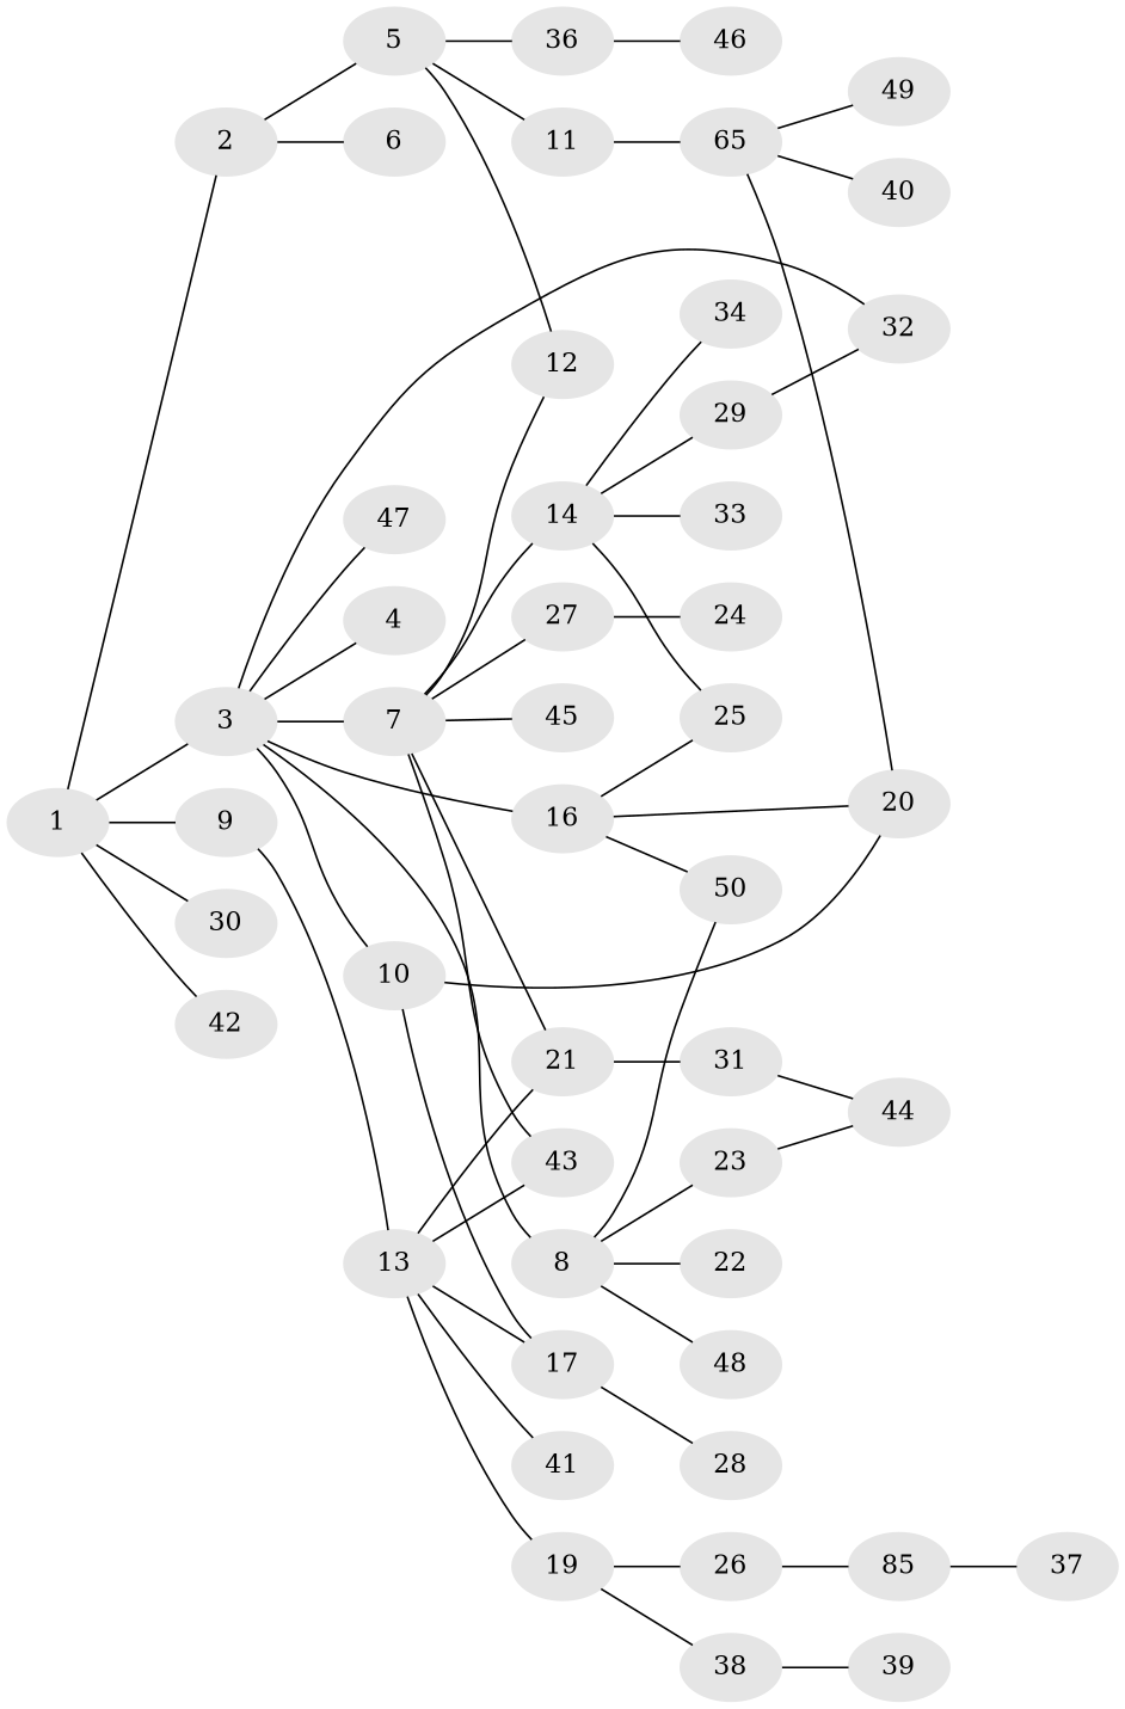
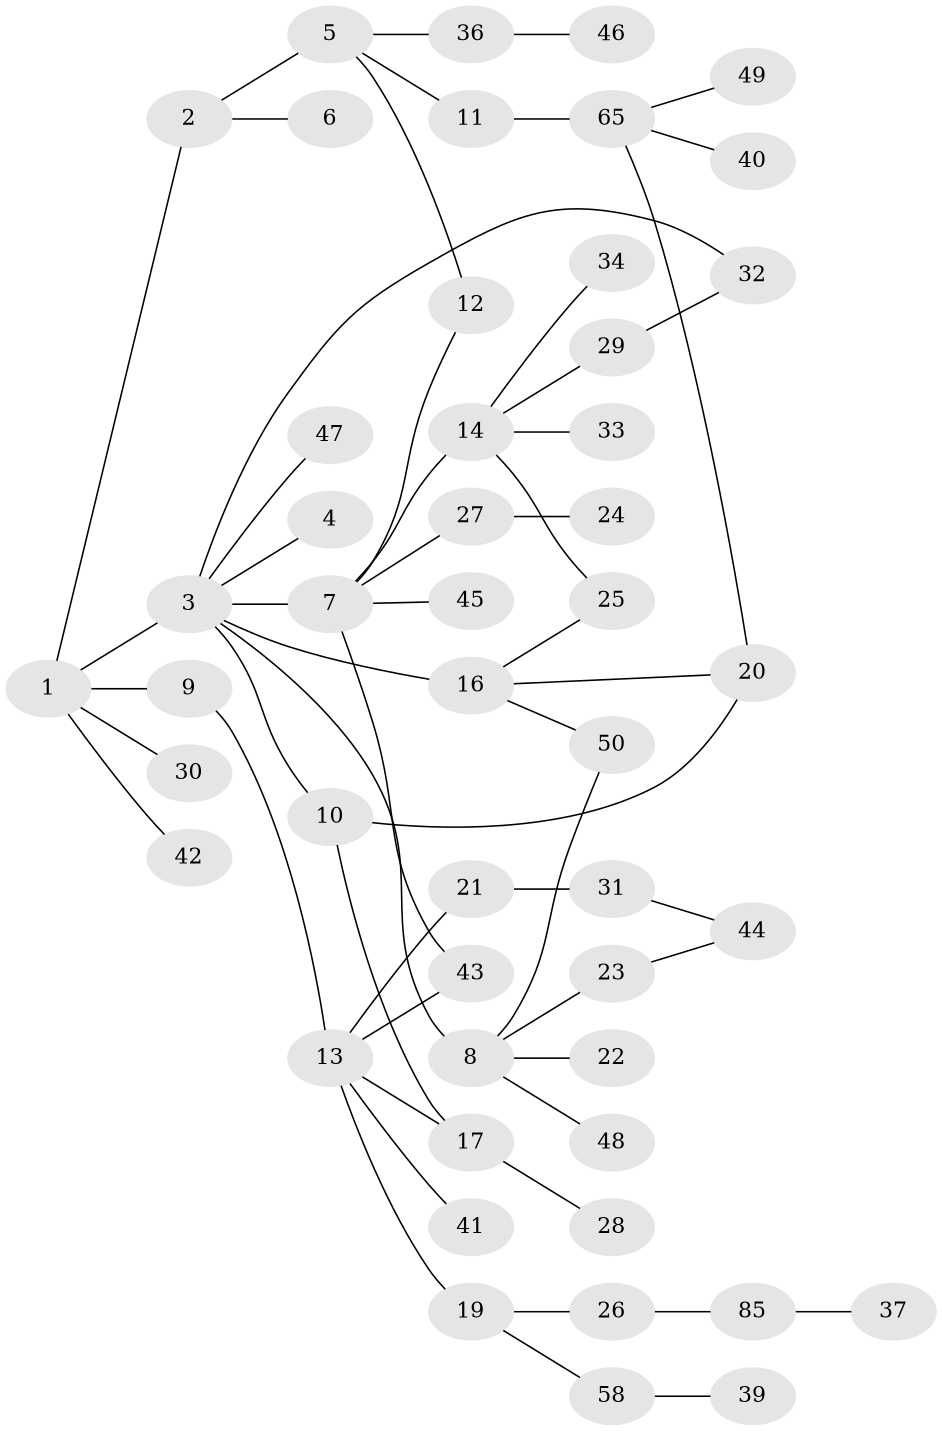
  graph {
    rankdir=LR
    node [color=gray90 style=filled]
    1
    2
    3
    9
    30
    42
    5
    6
    4
    7
    8
    10
    16
    32
    47
    13
    11
    12
    36
    14
    21
    27
    43
    45
    22
    23
    48
    50
    17
    20
    25
    n32 [label=65]
    46
    29
    33
    34
    31
    24
    44
    19
    41
    28
    40
    49
    26
-   38
+   38 [label=58]
    n47 [label=85]
    39
    37
    1 -- 2
    1 -- 3
    1 -- 9
    1 -- 30
    1 -- 42
    2 -- 5
    2 -- 6
    3 -- 4
    3 -- 7
    3 -- 8
    3 -- 10
    3 -- 16
    3 -- 32
    3 -- 47
    9 -- 13
    5 -- 11
    5 -- 12
    5 -- 36
    7 -- 12
    7 -- 14
-   7 -- 21
    7 -- 27
    7 -- 43
    7 -- 45
    8 -- 22
    8 -- 23
    8 -- 48
    8 -- 50
    10 -- 17
    10 -- 20
    16 -- 50
    16 -- 20
    16 -- 25
    13 -- 21
    13 -- 43
    13 -- 17
    13 -- 19
    13 -- 41
    11 -- n32
    36 -- 46
    14 -- 25
    14 -- 29
    14 -- 33
    14 -- 34
    21 -- 31
    27 -- 24
    23 -- 44
    17 -- 28
    n32 -- 20
    n32 -- 40
    n32 -- 49
    29 -- 32
    31 -- 44
    19 -- 26
    19 -- 38
    26 -- n47
    38 -- 39
    n47 -- 37
  }
